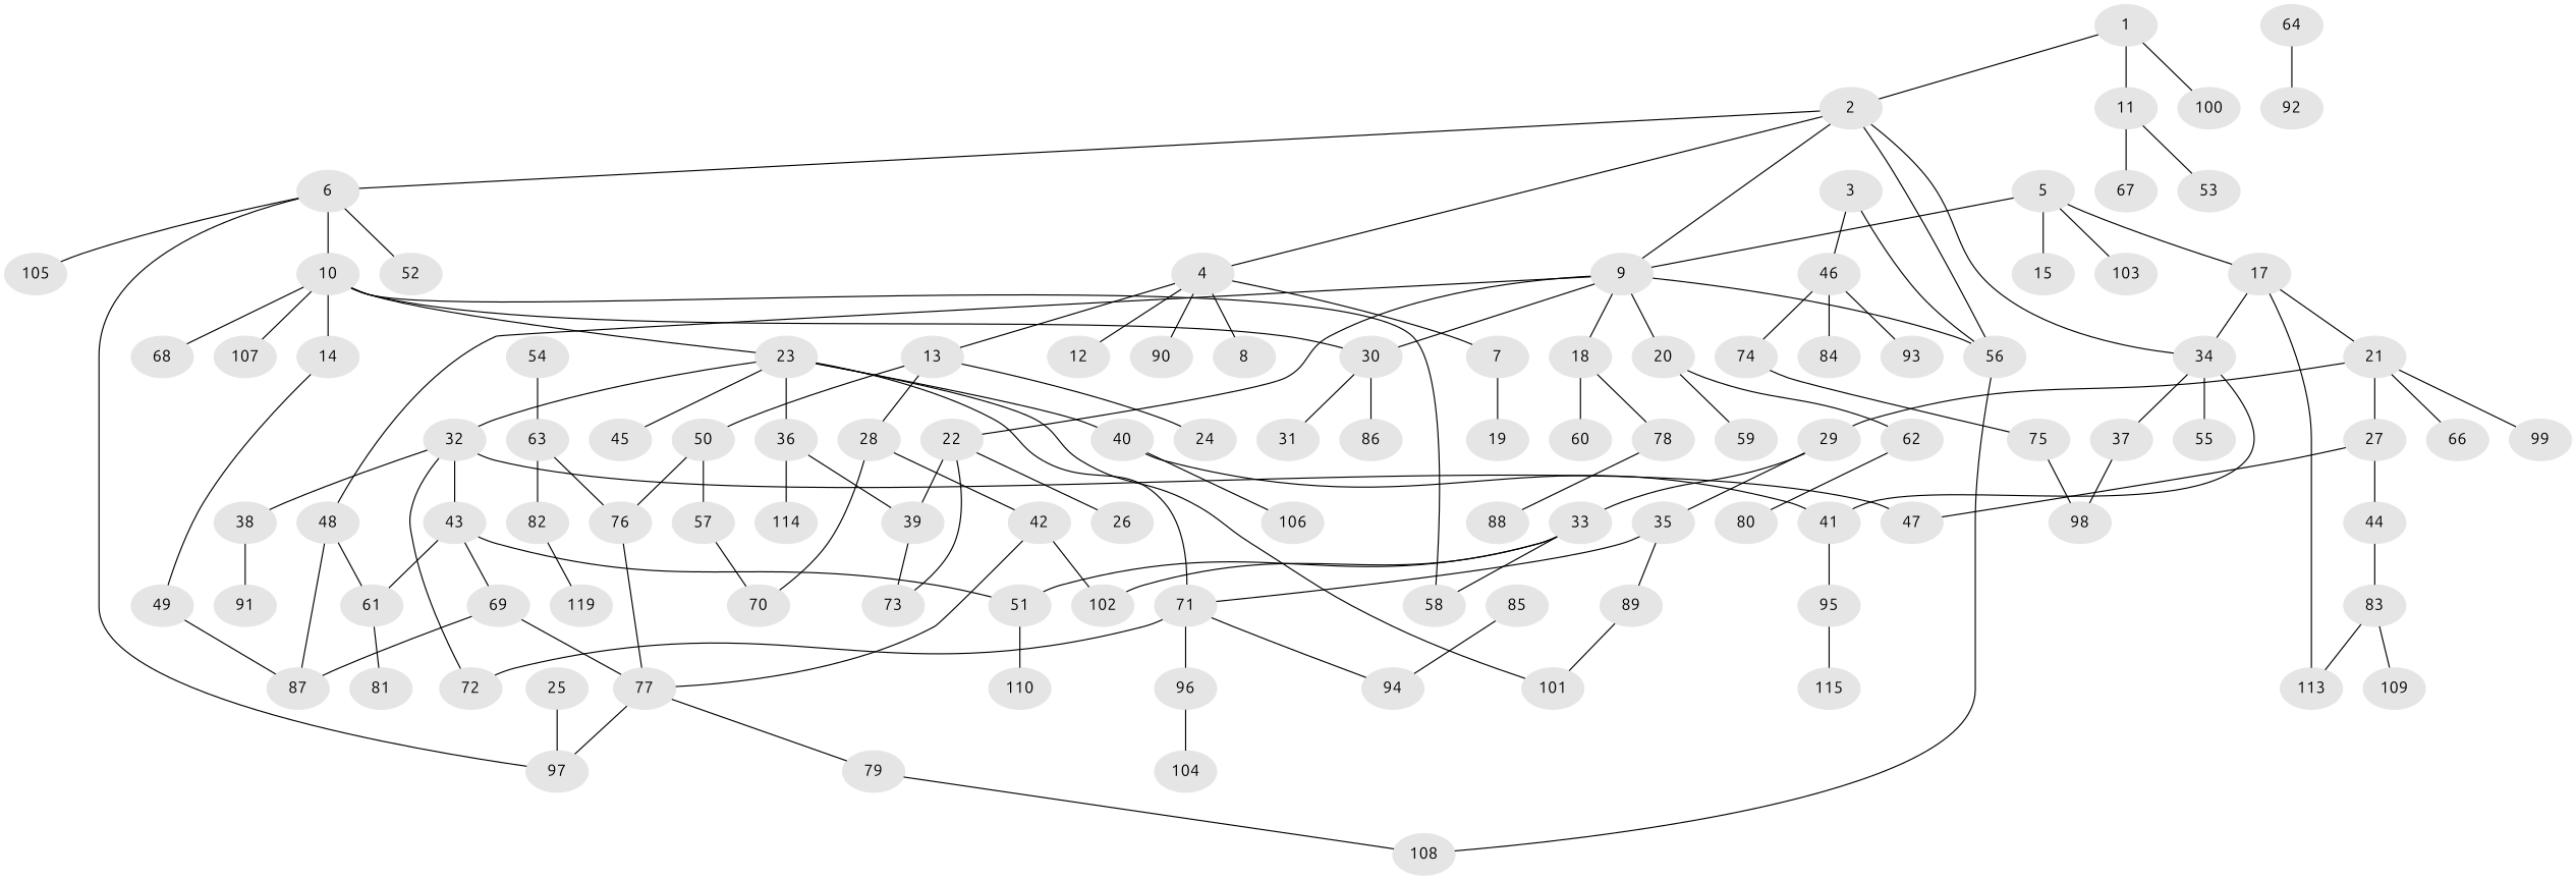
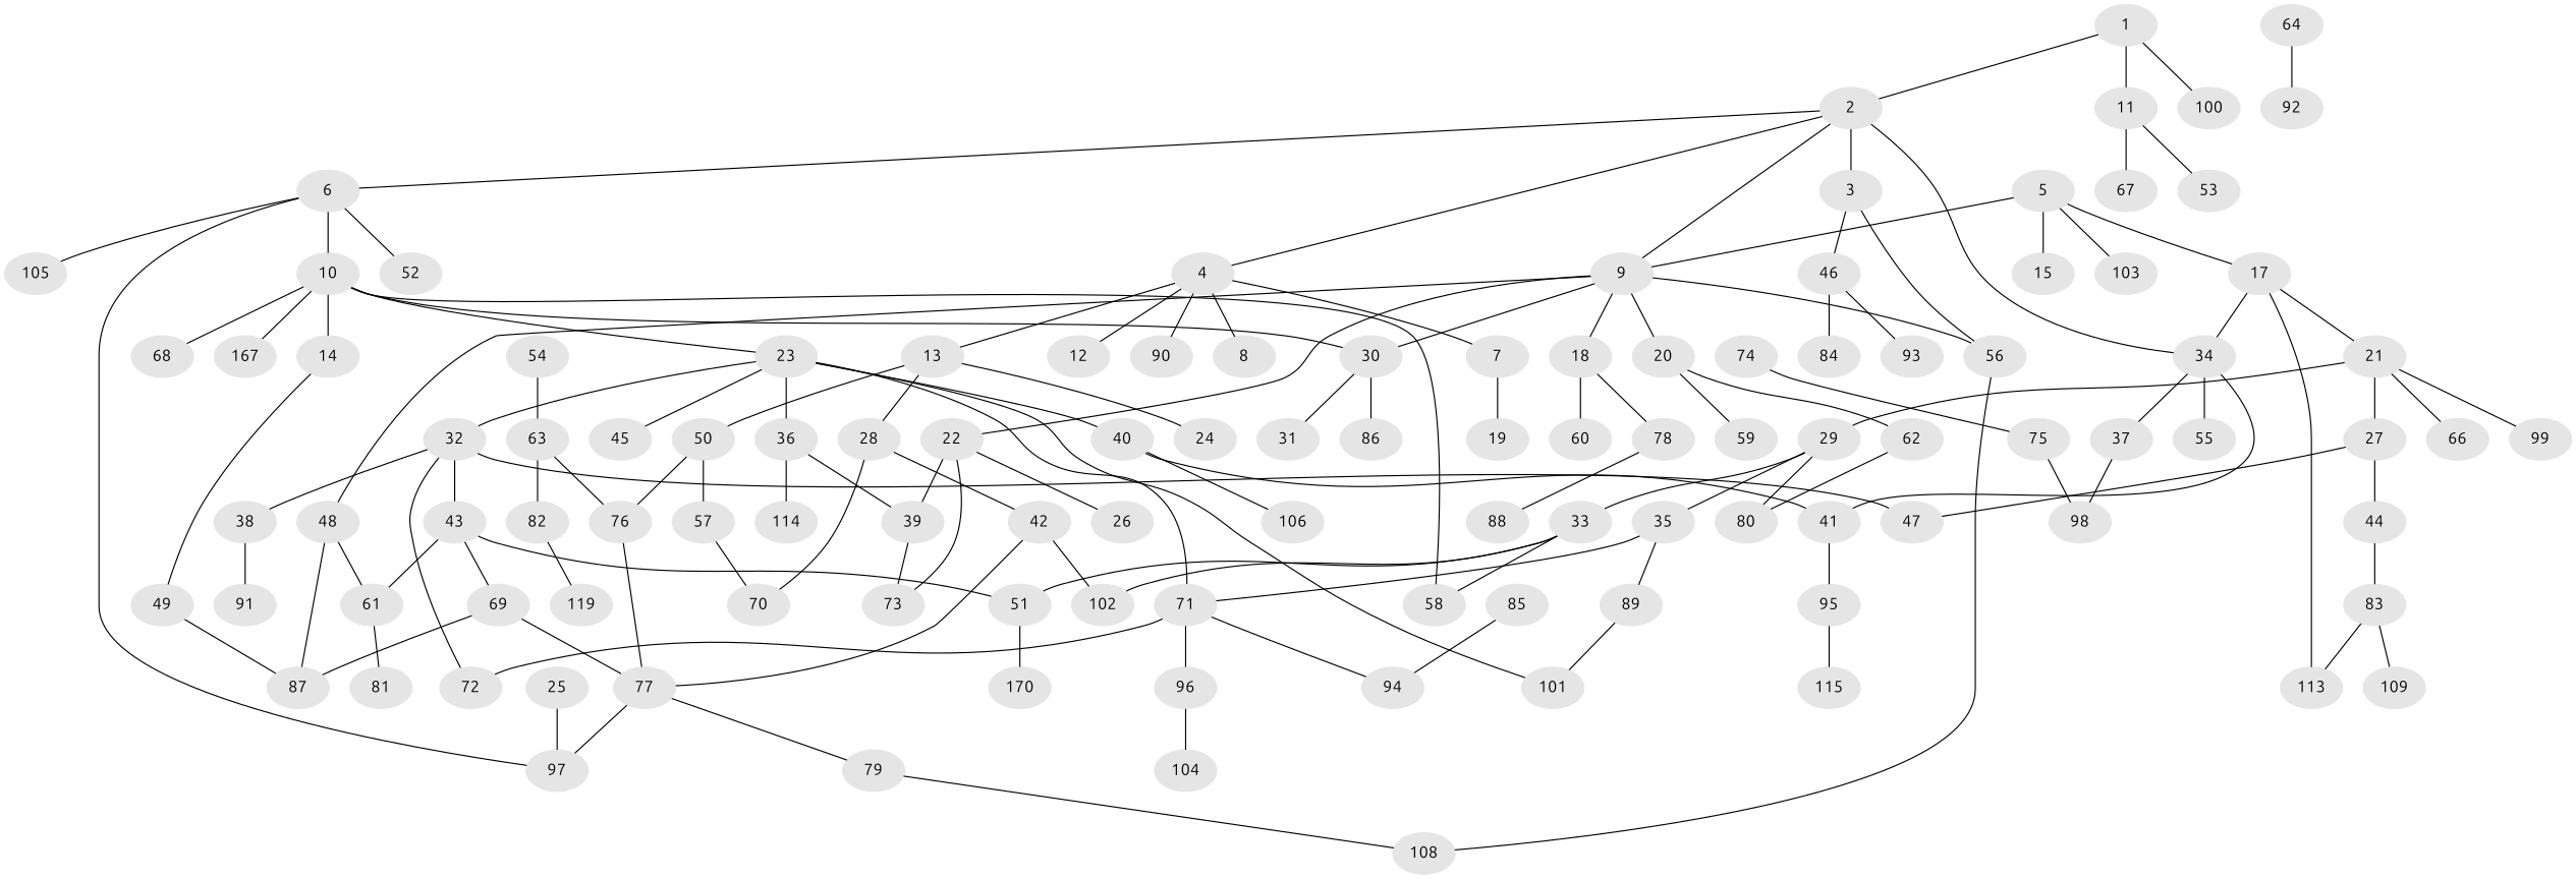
  graph {
    fontname=Ubuntu
    node [color=gray90 fontname=Ubuntu style=filled]
    edge [fontname=Ubuntu]
    1
    2
    11
    100
    3
    4
    6
    9
    34
    53
    67
    46
    56
    7
    8
    12
    13
    90
    5
    15
    17
    103
    10
    52
    97
    105
    18
    20
    22
    30
    48
    25
    74
    84
    93
    108
    19
    24
    28
    50
    21
    113
    14
    23
    58
    68
-   107
+   107 [label=167]
    60
    78
    59
    62
    26
    39
    73
    31
    86
    61
    87
    49
    32
    36
    40
    45
    71
    101
    75
    98
    42
    70
    57
    76
    54
    63
    27
    29
    66
    99
    37
    41
    55
    88
    80
    64
    92
    44
    47
    33
    35
    38
    43
    72
    114
    106
    94
    96
    83
    102
    77
    51
    89
    91
    69
-   110
+   110 [label=170]
    95
    n105 [label=115]
    79
    81
    109
    85
    82
    n111 [label=119]
    104
    1 -- 2
    1 -- 11
    1 -- 100
-   2 -- 56
+   2 -- 3
    2 -- 4
    2 -- 6
    2 -- 9
    2 -- 34
    11 -- 53
    11 -- 67
    3 -- 46
    3 -- 56
    4 -- 7
    4 -- 8
    4 -- 12
    4 -- 13
    4 -- 90
    6 -- 10
    6 -- 52
    6 -- 97
    6 -- 105
    9 -- 56
    9 -- 18
    9 -- 20
    9 -- 22
    9 -- 30
    9 -- 48
    34 -- 37
    34 -- 41
    34 -- 55
-   46 -- 74
    46 -- 84
    46 -- 93
    56 -- 108
    7 -- 19
    13 -- 24
    13 -- 28
    13 -- 50
    5 -- 9
    5 -- 15
    5 -- 17
    5 -- 103
    17 -- 34
    17 -- 21
    17 -- 113
    10 -- 30
    10 -- 14
    10 -- 23
    10 -- 58
    10 -- 68
    10 -- 107
    18 -- 60
    18 -- 78
    20 -- 59
    20 -- 62
    22 -- 26
    22 -- 39
    22 -- 73
    30 -- 31
    30 -- 86
    48 -- 61
    48 -- 87
    25 -- 97
    74 -- 75
    28 -- 42
    28 -- 70
    50 -- 57
    50 -- 76
    21 -- 27
    21 -- 29
    21 -- 66
    21 -- 99
    14 -- 49
    23 -- 32
    23 -- 36
    23 -- 40
    23 -- 45
    23 -- 71
    23 -- 101
    78 -- 88
    62 -- 80
    39 -- 73
    61 -- 81
    49 -- 87
    32 -- 47
    32 -- 38
    32 -- 43
    32 -- 72
    36 -- 39
    36 -- 114
    40 -- 41
    40 -- 106
    71 -- 72
    71 -- 94
    71 -- 96
    75 -- 98
    42 -- 102
    42 -- 77
    57 -- 70
    76 -- 77
    54 -- 63
    63 -- 76
    63 -- 82
    27 -- 44
    27 -- 47
+   29 -- 80
    29 -- 33
    29 -- 35
    37 -- 98
    41 -- 95
    64 -- 92
    44 -- 83
    33 -- 58
    33 -- 102
    33 -- 51
    35 -- 71
    35 -- 89
    38 -- 91
    43 -- 61
    43 -- 51
    43 -- 69
    96 -- 104
    83 -- 113
    83 -- 109
    77 -- 97
    77 -- 79
    51 -- 110
    89 -- 101
    69 -- 87
    69 -- 77
    95 -- n105
    79 -- 108
    85 -- 94
    82 -- n111
  }
